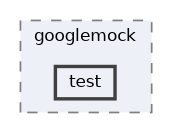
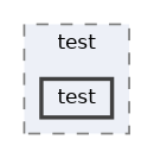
  digraph {
    compound=true
    n1 [color=grey25 fillcolor="#edf0f7" fontname=Helvetica fontsize=10 height=0.2 label=test shape=box style="filled,bold" width=0.4]
    subgraph cluster_1 {
      bgcolor="#edf0f7"
      fontname=Helvetica
      fontsize=10
-     label=googlemock
+     label=test
      pencolor=grey50
      style="filled,dashed"
      n1
    }
  }
